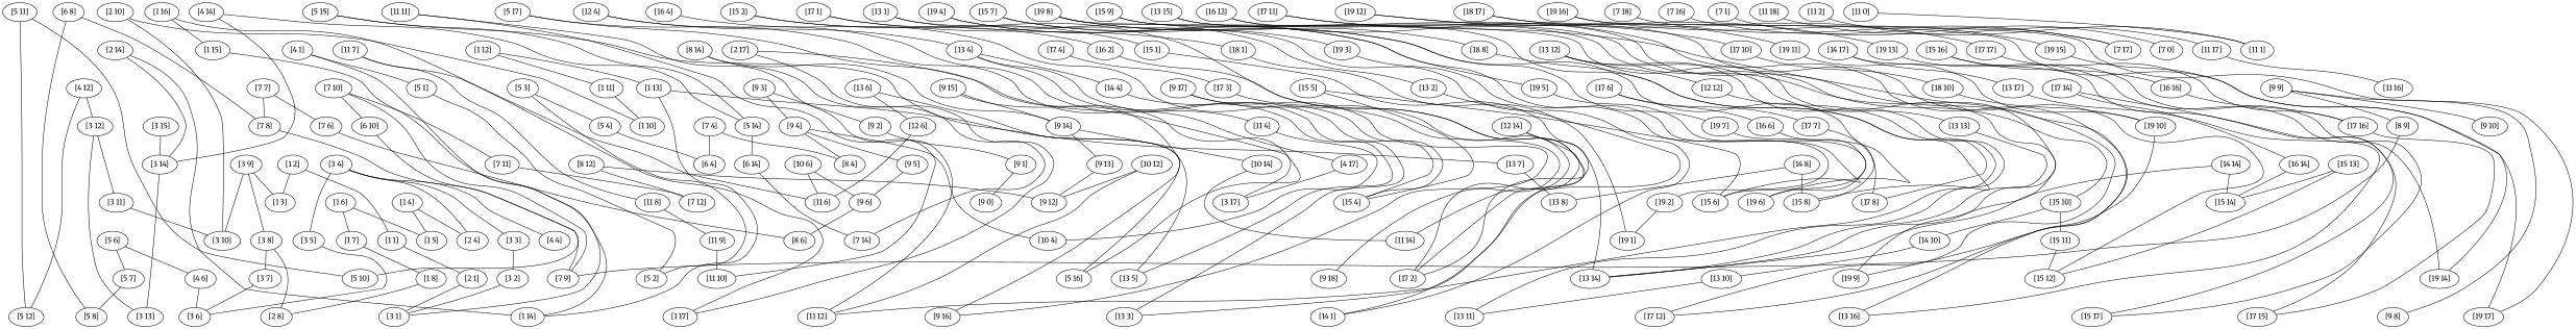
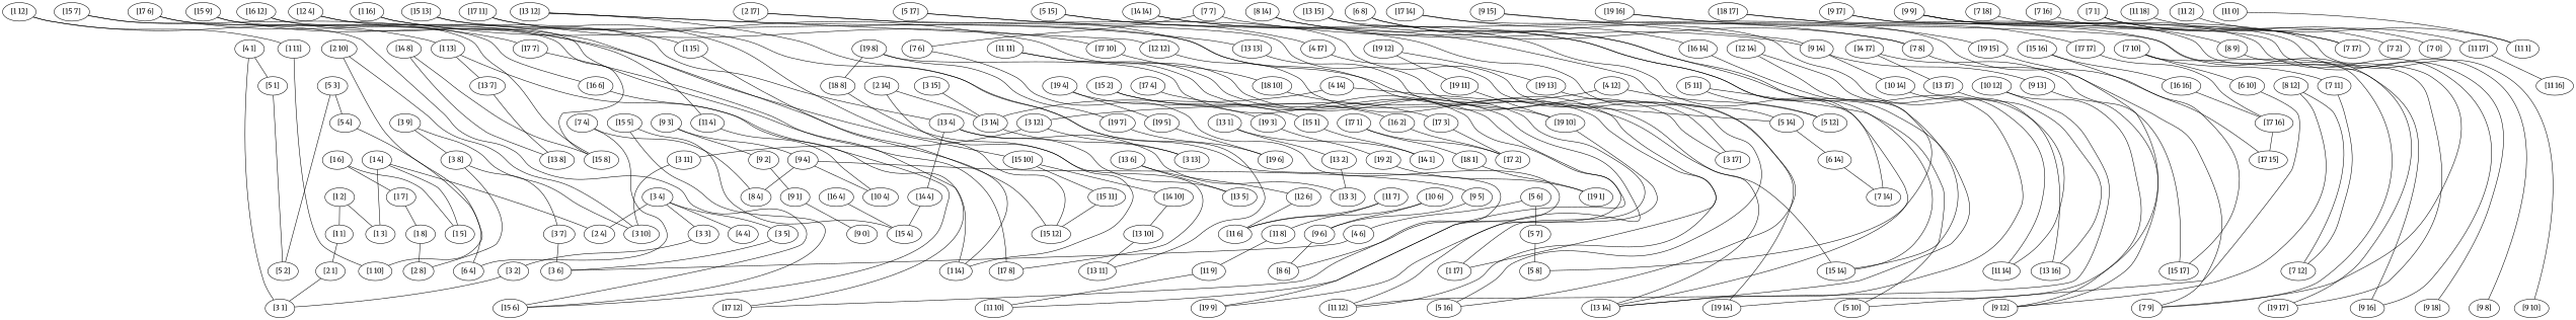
  strict graph {
    fontname=Merriweather
    node [fontname=Merriweather weight=0]
    edge [fontname=Merriweather weight=0]
    "[1 12]"
    "[1 11]"
    "[1 13]"
    "[1 10]"
    "[1 14]"
    "[13 7]"
    "[17 11]"
    "[17 10]"
    "[17 12]"
    "[18 10]"
    "[19 10]"
    "[3 4]"
    "[3 3]"
    "[3 5]"
    "[4 4]"
    "[2 4]"
    "[3 2]"
    "[3 6]"
    "[3 1]"
    "[5 4]"
    "[6 4]"
    "[9 3]"
    "[9 2]"
    "[9 4]"
    "[9 1]"
    "[10 4]"
    "[8 4]"
    "[9 5]"
    "[9 0]"
    "[9 6]"
    "[19 9]"
    "[4 1]"
    "[5 1]"
    "[5 2]"
    "[5 6]"
    "[4 6]"
    "[5 7]"
    "[5 8]"
    "[11 7]"
    "[11 8]"
    "[11 6]"
    "[11 9]"
    "[11 10]"
    "[18 17]"
    "[19 17]"
    "[17 17]"
    "[17 16]"
    "[17 15]"
    "[8 6]"
    "[5 15]"
    "[5 16]"
    "[5 14]"
    "[6 14]"
    "[7 14]"
    "[2 10]"
    "[3 10]"
    "[16 12]"
    "[15 12]"
    "[5 11]"
    "[5 10]"
    "[5 12]"
    "[19 8]"
    "[18 8]"
    "[19 7]"
    "[17 8]"
    "[19 6]"
    "[13 6]"
    "[12 6]"
    "[13 5]"
    "[13 8]"
    "[7 7]"
    "[7 6]"
    "[7 8]"
    "[7 9]"
    "[19 12]"
    "[19 11]"
    "[19 13]"
    "[19 14]"
    "[7 18]"
    "[7 17]"
    "[1 6]"
    "[1 7]"
    "[1 5]"
    "[1 8]"
    "[2 8]"
    "[1 4]"
    "[1 3]"
    "[3 9]"
    "[3 8]"
    "[3 7]"
    "[7 1]"
+   "[7 2]"
    "[7 0]"
    "[19 4]"
    "[19 3]"
    "[19 5]"
    "[19 2]"
    "[19 1]"
    "[19 16]"
    "[19 15]"
    "[9 15]"
    "[9 14]"
    "[9 16]"
    "[10 14]"
    "[9 13]"
    "[11 14]"
    "[9 12]"
    "[15 2]"
    "[15 1]"
    "[16 2]"
    "[14 1]"
    "[17 2]"
    "[7 10]"
    "[6 10]"
    "[7 11]"
    "[7 12]"
    "[4 14]"
    "[3 14]"
    "[3 13]"
    "[8 14]"
    "[14 17]"
    "[13 17]"
    "[15 17]"
    "[13 16]"
    "[1 16]"
    "[1 17]"
    "[1 15]"
    "[2 14]"
    "[5 17]"
    "[4 17]"
    "[3 17]"
    "[9 17]"
    "[9 18]"
    "[9 9]"
    "[9 8]"
    "[9 10]"
    "[8 9]"
    "[12 4]"
    "[13 4]"
    "[11 4]"
    "[13 3]"
    "[14 4]"
    "[15 4]"
    "[13 12]"
    "[12 12]"
    "[13 11]"
    "[13 13]"
    "[11 12]"
    "[13 14]"
    "[15 9]"
    "[15 10]"
    "[15 8]"
    "[14 10]"
    "[15 11]"
    "[13 10]"
    "[11 11]"
    "[17 1]"
    "[18 1]"
    "[17 14]"
    "[16 14]"
    "[15 14]"
    "[7 16]"
    "[5 3]"
    "[1 2]"
    "[1 1]"
    "[2 1]"
    "[12 14]"
    "[17 6]"
    "[16 6]"
    "[17 7]"
    "[15 6]"
    "[15 16]"
    "[16 16]"
    "[14 14]"
    "[11 18]"
    "[11 17]"
    "[11 16]"
    "[11 2]"
    "[11 1]"
    "[10 12]"
    "[15 13]"
    "[13 15]"
    "[3 15]"
    "[4 12]"
    "[3 12]"
    "[3 11]"
    "[10 6]"
    "[8 12]"
    "[13 1]"
    "[13 2]"
    "[15 7]"
    "[16 4]"
    "[17 4]"
    "[17 3]"
    "[2 17]"
    "[6 8]"
    "[14 8]"
    "[15 5]"
    "[7 4]"
    "[11 0]"
    "[1 12]" -- "[1 11]"
    "[1 12]" -- "[1 13]"
    "[1 11]" -- "[1 10]"
    "[1 13]" -- "[1 14]"
    "[1 13]" -- "[13 7]"
    "[13 7]" -- "[13 8]"
    "[17 11]" -- "[17 10]"
    "[17 11]" -- "[17 12]"
    "[17 10]" -- "[18 10]"
    "[18 10]" -- "[19 10]"
    "[19 10]" -- "[19 9]"
    "[3 4]" -- "[3 3]"
    "[3 4]" -- "[3 5]"
    "[3 4]" -- "[4 4]"
    "[3 4]" -- "[2 4]"
    "[3 3]" -- "[3 2]"
    "[3 5]" -- "[3 6]"
    "[3 2]" -- "[3 1]"
    "[5 4]" -- "[6 4]"
    "[9 3]" -- "[9 2]"
    "[9 3]" -- "[9 4]"
    "[9 2]" -- "[9 1]"
    "[9 4]" -- "[10 4]"
    "[9 4]" -- "[8 4]"
    "[9 4]" -- "[9 5]"
    "[9 1]" -- "[9 0]"
    "[9 5]" -- "[9 6]"
    "[9 6]" -- "[8 6]"
    "[4 1]" -- "[3 1]"
    "[4 1]" -- "[5 1]"
    "[5 1]" -- "[5 2]"
    "[5 6]" -- "[4 6]"
    "[5 6]" -- "[5 7]"
    "[4 6]" -- "[3 6]"
    "[5 7]" -- "[5 8]"
    "[11 7]" -- "[11 8]"
    "[11 7]" -- "[11 6]"
    "[11 8]" -- "[11 9]"
    "[11 9]" -- "[11 10]"
    "[18 17]" -- "[19 17]"
    "[18 17]" -- "[17 17]"
    "[17 17]" -- "[17 16]"
    "[17 16]" -- "[17 15]"
    "[5 15]" -- "[5 16]"
    "[5 15]" -- "[5 14]"
    "[5 14]" -- "[6 14]"
    "[6 14]" -- "[7 14]"
    "[2 10]" -- "[1 10]"
    "[2 10]" -- "[3 10]"
    "[16 12]" -- "[17 12]"
    "[16 12]" -- "[15 12]"
    "[5 11]" -- "[5 10]"
    "[5 11]" -- "[5 12]"
    "[19 8]" -- "[19 9]"
    "[19 8]" -- "[18 8]"
    "[19 8]" -- "[19 7]"
    "[18 8]" -- "[17 8]"
    "[19 7]" -- "[19 6]"
    "[13 6]" -- "[12 6]"
    "[13 6]" -- "[13 5]"
    "[12 6]" -- "[11 6]"
    "[7 7]" -- "[7 6]"
    "[7 7]" -- "[7 8]"
    "[7 6]" -- "[8 6]"
    "[7 8]" -- "[7 9]"
    "[19 12]" -- "[19 11]"
    "[19 12]" -- "[19 13]"
    "[19 11]" -- "[19 10]"
    "[19 13]" -- "[19 14]"
    "[7 18]" -- "[7 17]"
    "[1 6]" -- "[1 7]"
    "[1 6]" -- "[1 5]"
    "[1 7]" -- "[1 8]"
    "[1 8]" -- "[2 8]"
    "[1 4]" -- "[2 4]"
    "[1 4]" -- "[1 5]"
-   "[3 9]" -- "[1 3]"
+   "[1 4]" -- "[1 3]"
    "[3 9]" -- "[3 10]"
    "[3 9]" -- "[3 8]"
    "[3 8]" -- "[2 8]"
    "[3 8]" -- "[3 7]"
    "[3 7]" -- "[3 6]"
+   "[7 1]" -- "[7 2]"
    "[7 1]" -- "[7 0]"
    "[19 4]" -- "[19 3]"
    "[19 4]" -- "[19 5]"
    "[19 3]" -- "[19 2]"
    "[19 5]" -- "[19 6]"
    "[19 2]" -- "[19 1]"
    "[19 16]" -- "[19 17]"
    "[19 16]" -- "[19 15]"
    "[19 15]" -- "[19 14]"
    "[9 15]" -- "[9 14]"
    "[9 15]" -- "[9 16]"
    "[9 14]" -- "[10 14]"
    "[9 14]" -- "[9 13]"
    "[10 14]" -- "[11 14]"
    "[9 13]" -- "[9 12]"
    "[15 2]" -- "[15 1]"
    "[15 2]" -- "[16 2]"
    "[15 1]" -- "[14 1]"
    "[16 2]" -- "[17 2]"
    "[7 10]" -- "[7 9]"
    "[7 10]" -- "[6 10]"
    "[7 10]" -- "[7 11]"
    "[6 10]" -- "[5 10]"
    "[7 11]" -- "[7 12]"
    "[4 14]" -- "[5 14]"
    "[4 14]" -- "[3 14]"
    "[3 14]" -- "[3 13]"
    "[8 14]" -- "[7 14]"
    "[8 14]" -- "[9 14]"
    "[14 17]" -- "[13 17]"
    "[14 17]" -- "[15 17]"
    "[13 17]" -- "[13 16]"
    "[1 16]" -- "[1 17]"
    "[1 16]" -- "[1 15]"
    "[1 15]" -- "[1 14]"
    "[2 14]" -- "[1 14]"
    "[2 14]" -- "[3 14]"
    "[5 17]" -- "[5 16]"
    "[5 17]" -- "[4 17]"
    "[4 17]" -- "[3 17]"
    "[9 17]" -- "[9 16]"
    "[9 17]" -- "[9 18]"
    "[9 9]" -- "[9 8]"
    "[9 9]" -- "[9 10]"
    "[9 9]" -- "[8 9]"
    "[8 9]" -- "[7 9]"
    "[12 4]" -- "[13 4]"
    "[12 4]" -- "[11 4]"
    "[13 4]" -- "[13 5]"
    "[13 4]" -- "[13 3]"
    "[13 4]" -- "[14 4]"
    "[11 4]" -- "[10 4]"
    "[14 4]" -- "[15 4]"
    "[13 12]" -- "[12 12]"
    "[13 12]" -- "[13 11]"
    "[13 12]" -- "[13 13]"
    "[12 12]" -- "[11 12]"
    "[13 13]" -- "[13 14]"
    "[15 9]" -- "[15 10]"
    "[15 9]" -- "[15 8]"
    "[15 10]" -- "[14 10]"
    "[15 10]" -- "[15 11]"
    "[14 10]" -- "[13 10]"
    "[15 11]" -- "[15 12]"
    "[13 10]" -- "[13 11]"
    "[11 11]" -- "[11 10]"
    "[11 11]" -- "[11 12]"
    "[17 1]" -- "[17 2]"
    "[17 1]" -- "[18 1]"
    "[18 1]" -- "[19 1]"
    "[17 14]" -- "[17 15]"
    "[17 14]" -- "[16 14]"
    "[16 14]" -- "[15 14]"
    "[7 16]" -- "[7 17]"
    "[5 3]" -- "[5 4]"
    "[5 3]" -- "[5 2]"
    "[1 2]" -- "[1 3]"
    "[1 2]" -- "[1 1]"
    "[1 1]" -- "[2 1]"
    "[2 1]" -- "[3 1]"
    "[12 14]" -- "[11 14]"
    "[12 14]" -- "[13 14]"
    "[17 6]" -- "[16 6]"
    "[17 6]" -- "[17 7]"
    "[16 6]" -- "[15 6]"
    "[17 7]" -- "[17 8]"
    "[15 16]" -- "[15 17]"
    "[15 16]" -- "[16 16]"
    "[16 16]" -- "[17 16]"
    "[14 14]" -- "[13 14]"
    "[14 14]" -- "[15 14]"
    "[11 18]" -- "[11 17]"
    "[11 17]" -- "[11 16]"
    "[11 2]" -- "[11 1]"
    "[10 12]" -- "[9 12]"
    "[10 12]" -- "[11 12]"
    "[15 13]" -- "[15 12]"
    "[15 13]" -- "[15 14]"
    "[13 15]" -- "[13 16]"
    "[13 15]" -- "[13 14]"
    "[3 15]" -- "[3 14]"
    "[4 12]" -- "[5 12]"
    "[4 12]" -- "[3 12]"
    "[3 12]" -- "[3 13]"
    "[3 12]" -- "[3 11]"
    "[3 11]" -- "[3 10]"
    "[10 6]" -- "[9 6]"
    "[10 6]" -- "[11 6]"
    "[8 12]" -- "[9 12]"
    "[8 12]" -- "[7 12]"
    "[13 1]" -- "[14 1]"
    "[13 1]" -- "[13 2]"
    "[13 2]" -- "[13 3]"
    "[15 7]" -- "[15 8]"
    "[15 7]" -- "[15 6]"
    "[16 4]" -- "[15 4]"
    "[17 4]" -- "[17 3]"
    "[17 3]" -- "[17 2]"
    "[2 17]" -- "[1 17]"
    "[2 17]" -- "[3 17]"
    "[6 8]" -- "[5 8]"
    "[6 8]" -- "[7 8]"
    "[14 8]" -- "[13 8]"
    "[14 8]" -- "[15 8]"
    "[15 5]" -- "[15 4]"
    "[15 5]" -- "[15 6]"
    "[7 4]" -- "[6 4]"
    "[7 4]" -- "[8 4]"
    "[11 0]" -- "[11 1]"
  }
